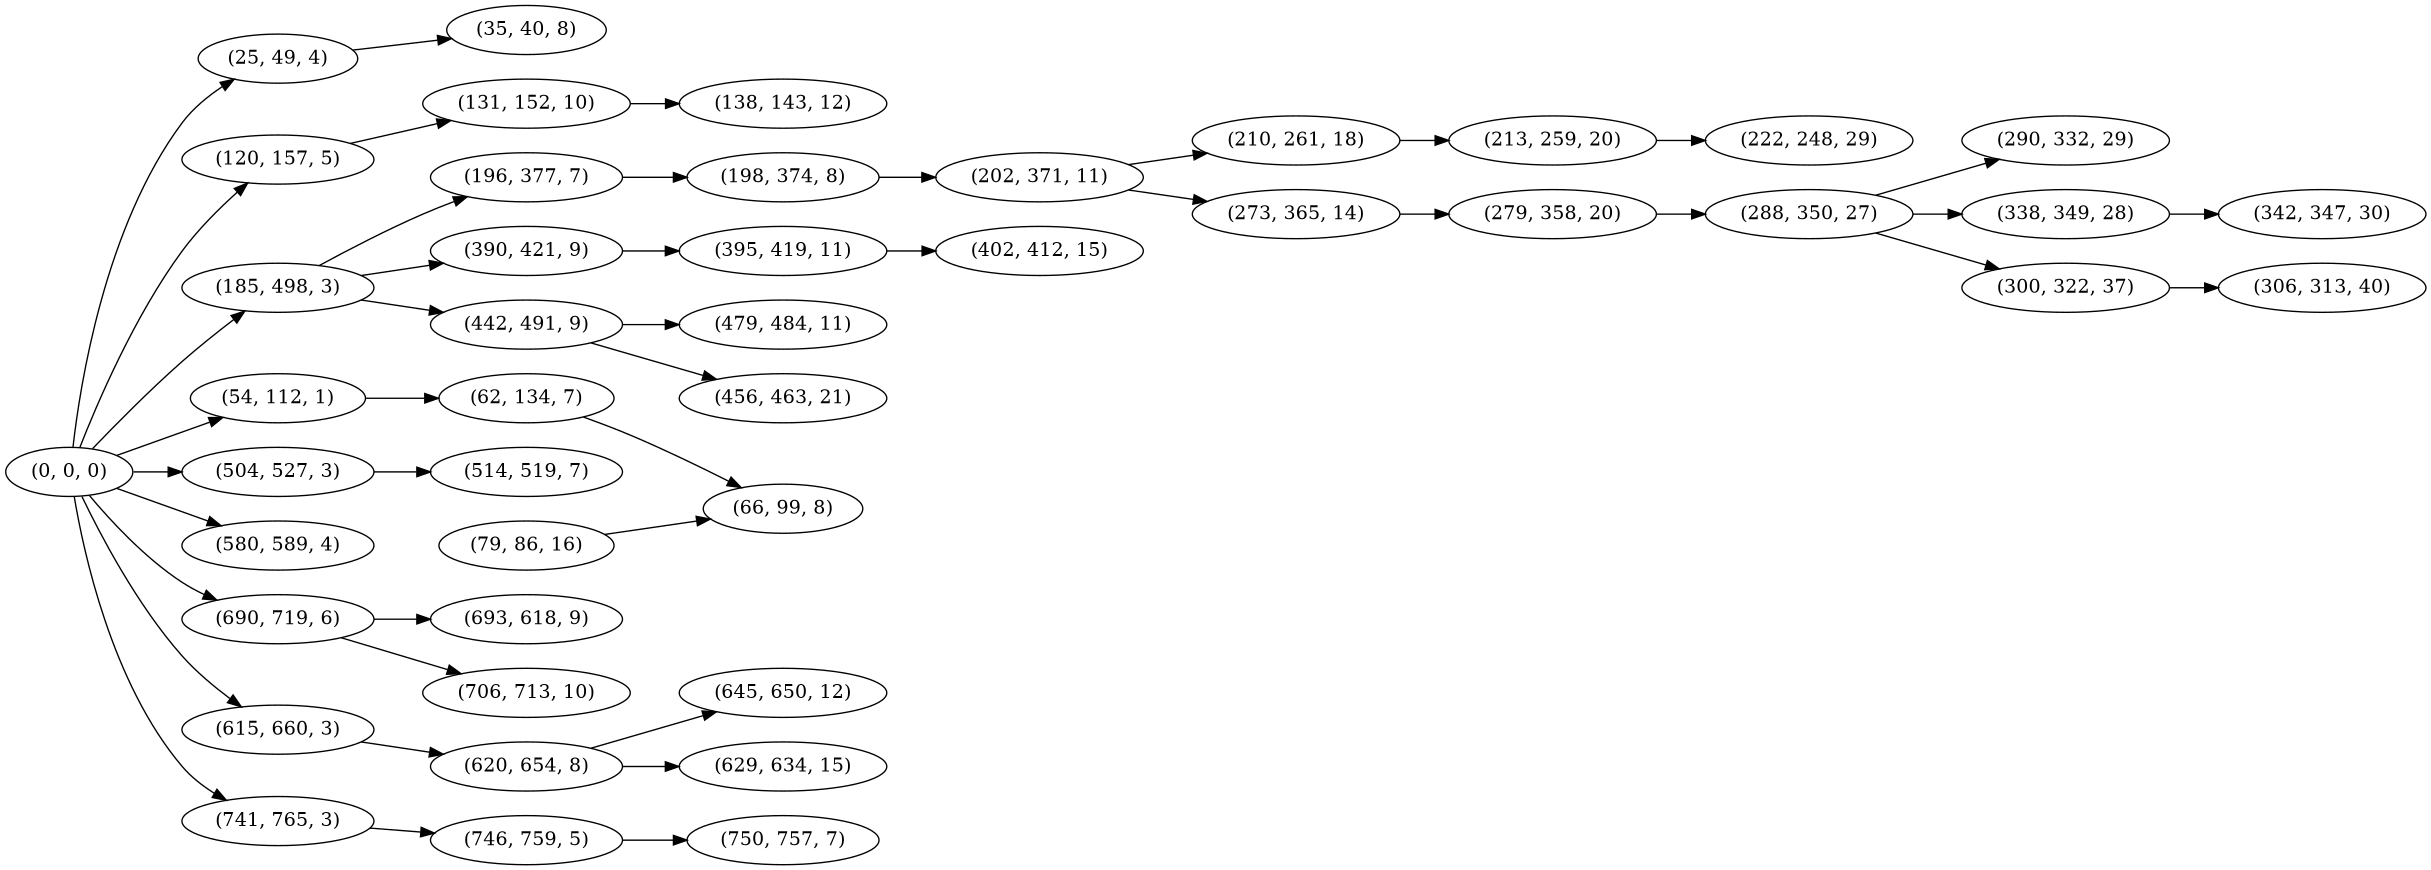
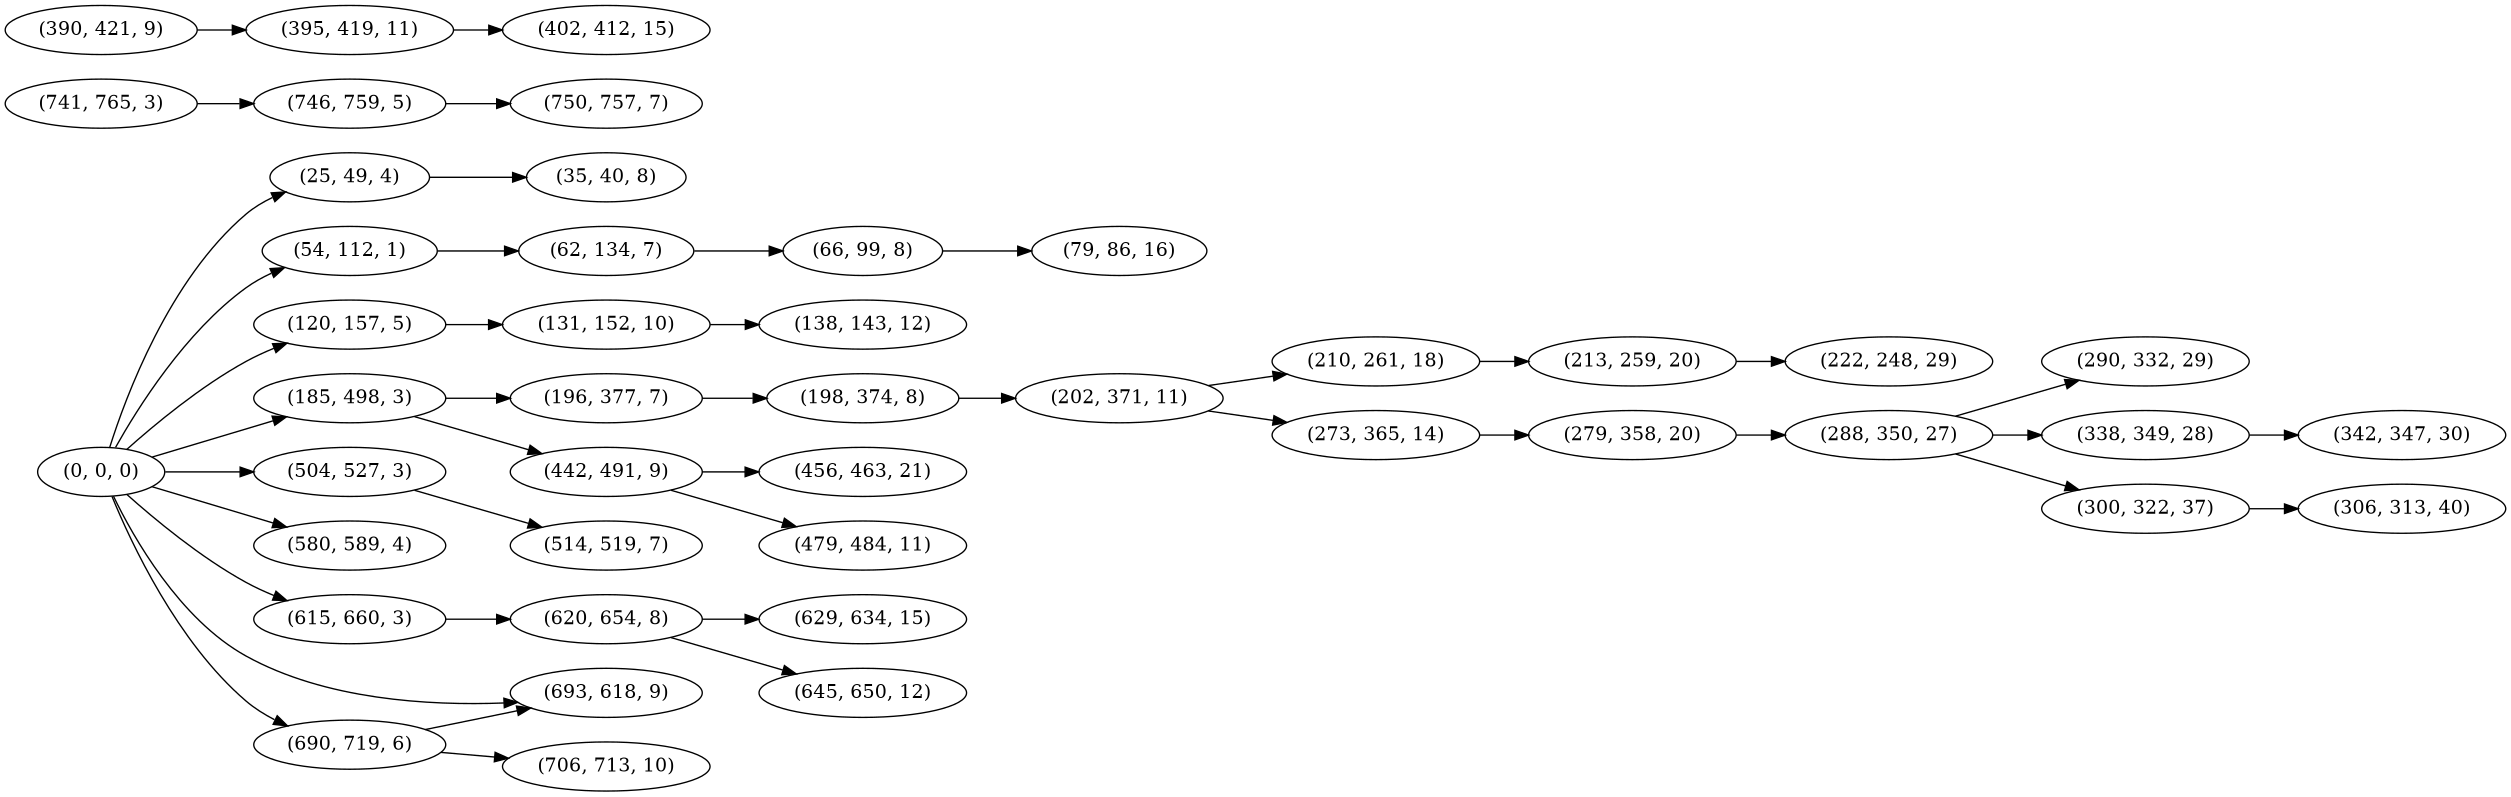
  digraph {
    rankdir=LR
    "(0, 0, 0)"
    "(25, 49, 4)"
    "(54, 112, 1)"
    "(120, 157, 5)"
    "(185, 498, 3)"
    "(504, 527, 3)"
    "(580, 589, 4)"
    "(615, 660, 3)"
    "(690, 719, 6)"
    "(741, 765, 3)"
    "(35, 40, 8)"
    n12 [label="(62, 134, 7)"]
    "(131, 152, 10)"
    "(196, 377, 7)"
    "(390, 421, 9)"
    "(442, 491, 9)"
    "(514, 519, 7)"
    "(620, 654, 8)"
    n19 [label="(693, 618, 9)"]
    "(706, 713, 10)"
    "(746, 759, 5)"
    "(66, 99, 8)"
    "(79, 86, 16)"
    "(138, 143, 12)"
    "(198, 374, 8)"
    "(395, 419, 11)"
    "(456, 463, 21)"
    "(479, 484, 11)"
    "(202, 371, 11)"
    "(210, 261, 18)"
    "(273, 365, 14)"
    "(213, 259, 20)"
    "(279, 358, 20)"
    "(222, 248, 29)"
    "(288, 350, 27)"
    "(290, 332, 29)"
    "(338, 349, 28)"
    "(300, 322, 37)"
    "(342, 347, 30)"
    "(306, 313, 40)"
    "(402, 412, 15)"
    "(629, 634, 15)"
    "(645, 650, 12)"
    "(750, 757, 7)"
    "(0, 0, 0)" -> "(25, 49, 4)"
    "(0, 0, 0)" -> "(54, 112, 1)"
    "(0, 0, 0)" -> "(120, 157, 5)"
    "(0, 0, 0)" -> "(185, 498, 3)"
    "(0, 0, 0)" -> "(504, 527, 3)"
    "(0, 0, 0)" -> "(580, 589, 4)"
    "(0, 0, 0)" -> "(615, 660, 3)"
    "(0, 0, 0)" -> "(690, 719, 6)"
-   "(0, 0, 0)" -> "(741, 765, 3)"
+   "(0, 0, 0)" -> n19
    "(25, 49, 4)" -> "(35, 40, 8)"
    "(54, 112, 1)" -> n12
    "(120, 157, 5)" -> "(131, 152, 10)"
    "(185, 498, 3)" -> "(196, 377, 7)"
-   "(185, 498, 3)" -> "(390, 421, 9)"
    "(185, 498, 3)" -> "(442, 491, 9)"
    "(504, 527, 3)" -> "(514, 519, 7)"
    "(615, 660, 3)" -> "(620, 654, 8)"
    "(690, 719, 6)" -> n19
    "(690, 719, 6)" -> "(706, 713, 10)"
    "(741, 765, 3)" -> "(746, 759, 5)"
    n12 -> "(66, 99, 8)"
    "(131, 152, 10)" -> "(138, 143, 12)"
    "(196, 377, 7)" -> "(198, 374, 8)"
    "(390, 421, 9)" -> "(395, 419, 11)"
    "(442, 491, 9)" -> "(456, 463, 21)"
    "(442, 491, 9)" -> "(479, 484, 11)"
    "(620, 654, 8)" -> "(629, 634, 15)"
    "(620, 654, 8)" -> "(645, 650, 12)"
    "(746, 759, 5)" -> "(750, 757, 7)"
-   "(79, 86, 16)" -> "(66, 99, 8)"
+   "(66, 99, 8)" -> "(79, 86, 16)"
    "(198, 374, 8)" -> "(202, 371, 11)"
    "(395, 419, 11)" -> "(402, 412, 15)"
    "(202, 371, 11)" -> "(210, 261, 18)"
    "(202, 371, 11)" -> "(273, 365, 14)"
    "(210, 261, 18)" -> "(213, 259, 20)"
    "(273, 365, 14)" -> "(279, 358, 20)"
    "(213, 259, 20)" -> "(222, 248, 29)"
    "(279, 358, 20)" -> "(288, 350, 27)"
    "(288, 350, 27)" -> "(290, 332, 29)"
    "(288, 350, 27)" -> "(338, 349, 28)"
    "(288, 350, 27)" -> "(300, 322, 37)"
    "(338, 349, 28)" -> "(342, 347, 30)"
    "(300, 322, 37)" -> "(306, 313, 40)"
  }
